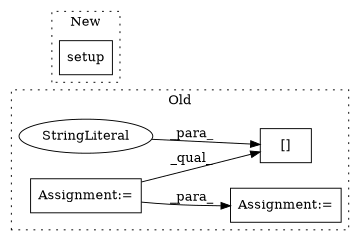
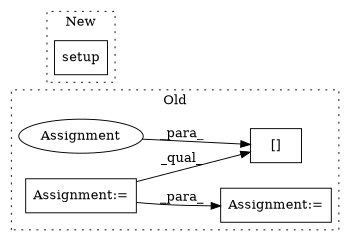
  digraph {
    rankdir=LR
    node [a=7 shape=box]
    n1 [a=2 l="4,1" label="[]" s="553,574"]
-   n2 [a=45 l=17 label=StringLiteral s=557 shape=ellipse]
+   n2 [a=45 l=17 label=Assignment s=557 shape=ellipse]
    n3 [l=1 label="Assignment:=" s=241]
    n4 [l=2 label="Assignment:=" s=544]
    n5 [a=32 l="6,1" label=setup s="286,577"]
    subgraph cluster_1 {
      label=Old
      style=dotted
      n1
      n2
      n3
      n4
    }
    subgraph cluster_2 {
      label=New
      style=dotted
      n5
    }
    n2 -> n1 [label=_para_]
    n3 -> n1 [label=_qual_]
    n3 -> n4 [label=_para_]
  }
